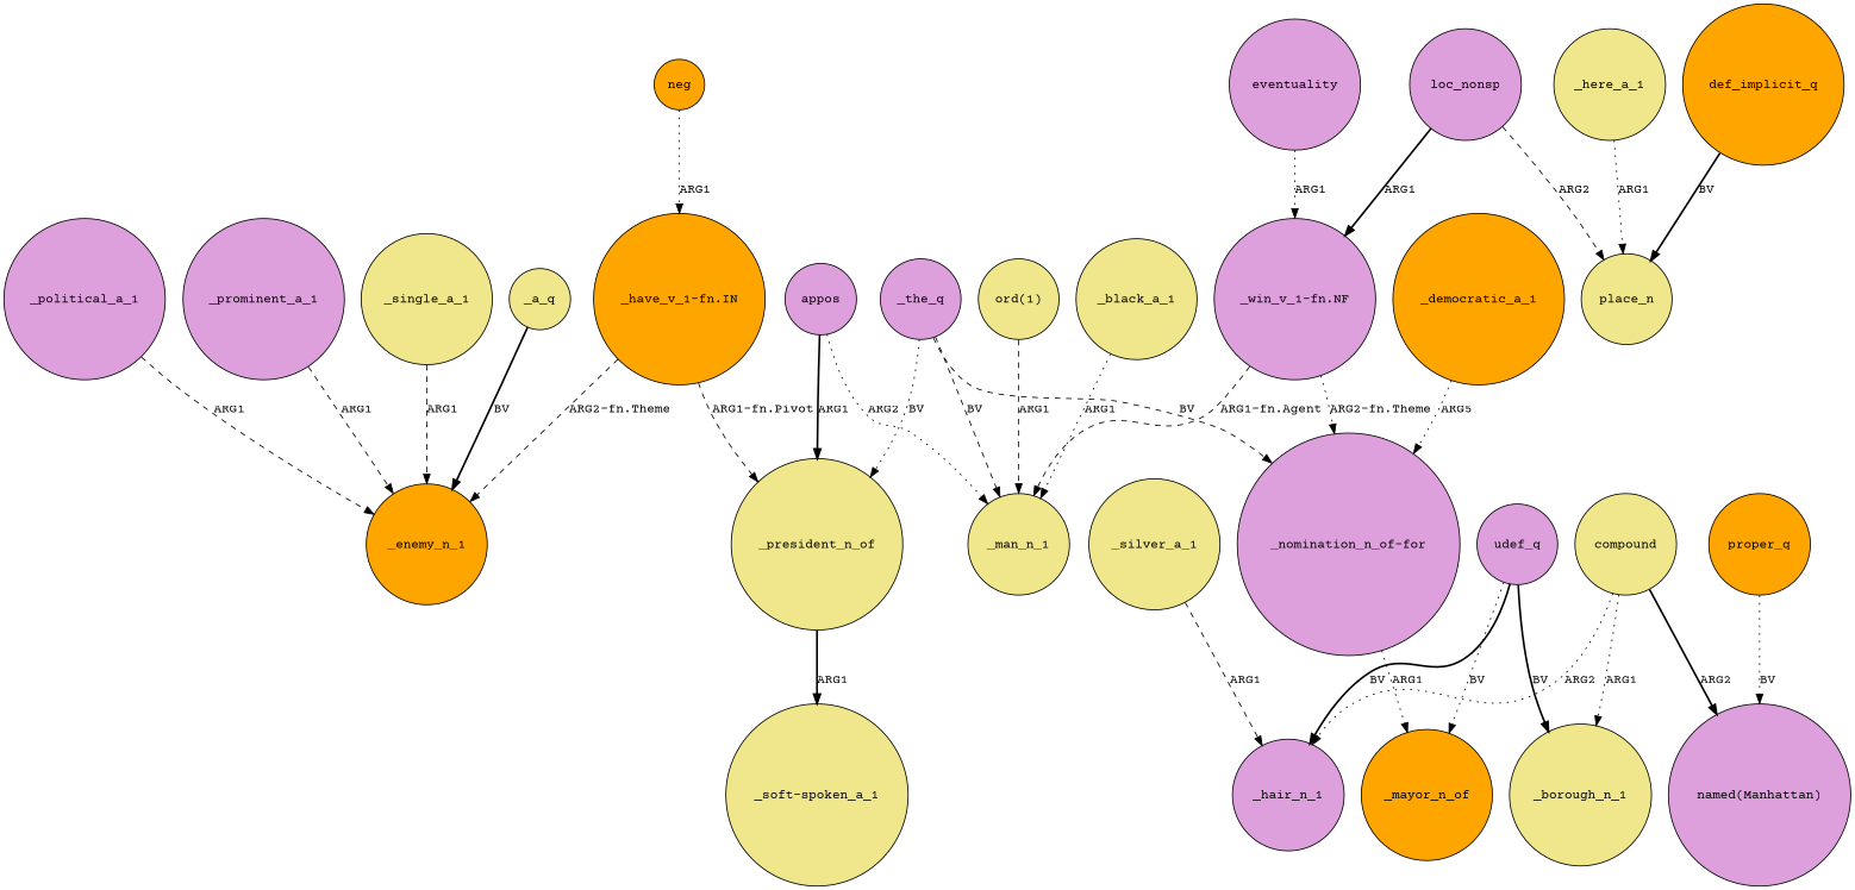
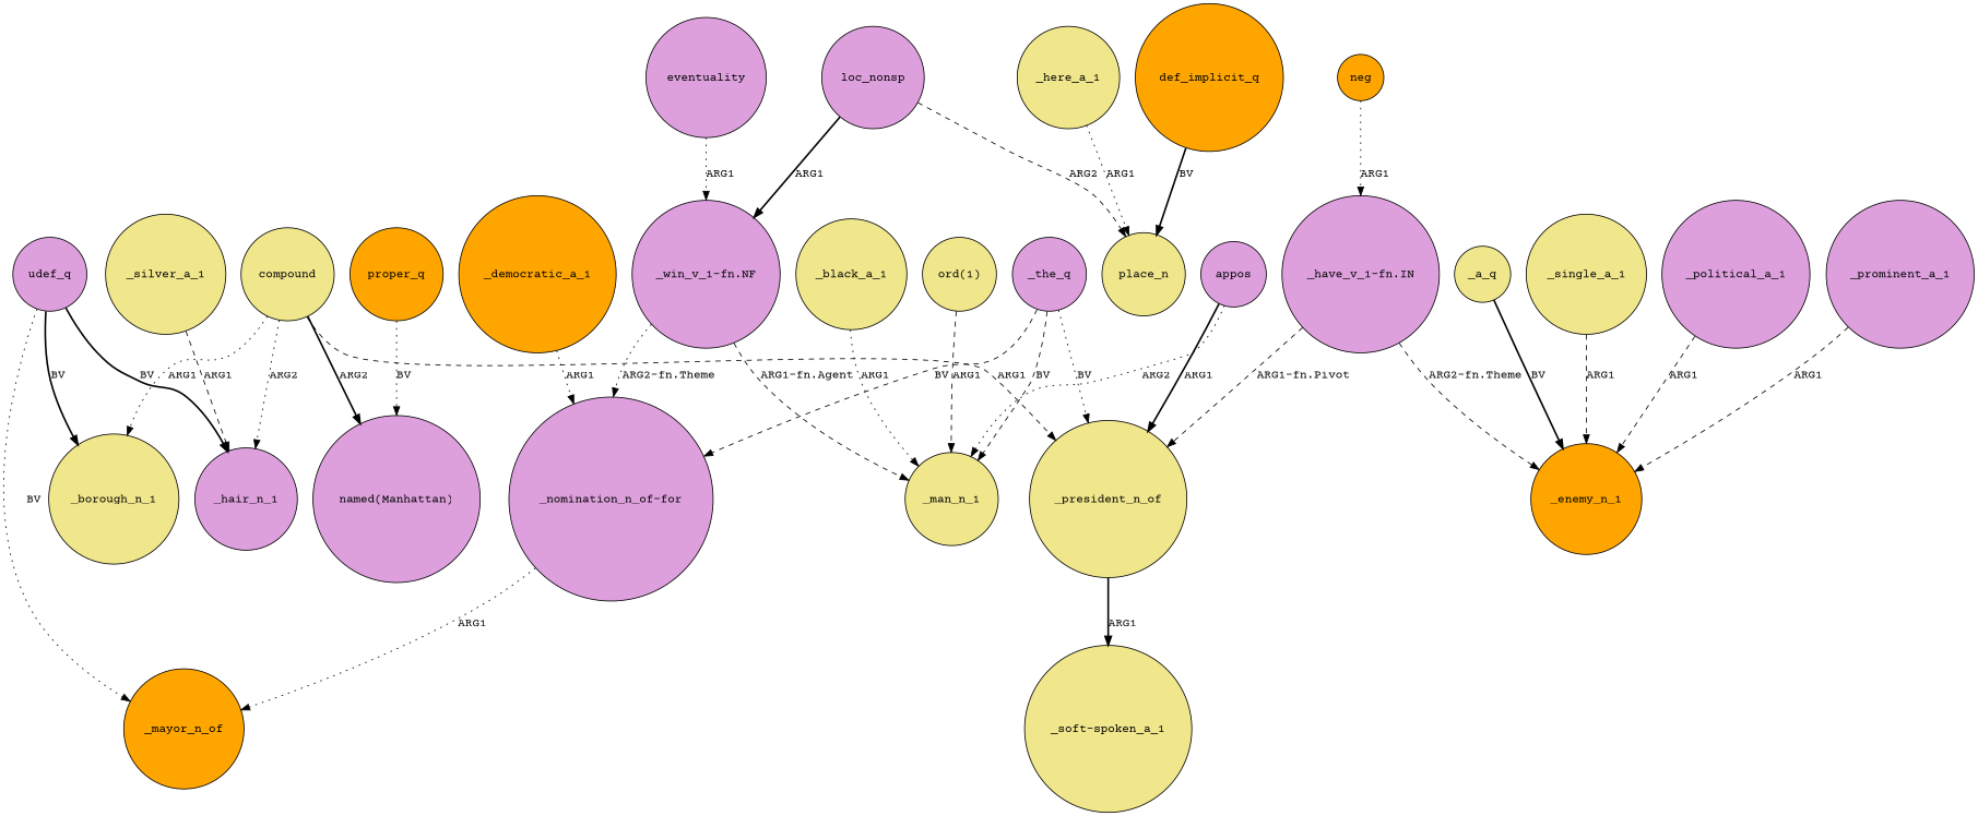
  digraph {
    fontname="Courier Prime"
    node [fillcolor=khaki fontname="Courier Prime" shape=circle style=filled]
    edge [fontname="Courier Prime" style=dotted]
    _enemy_n_1 [fillcolor=orange]
    _a_q
    _here_a_1
    place_n
    "_nomination_n_of-for" [fillcolor=plum]
    _mayor_n_of [fillcolor=orange]
-   "_have_v_1-fn.IN" [fillcolor=orange]
+   "_have_v_1-fn.IN" [fillcolor=plum]
    _president_n_of
    "_soft-spoken_a_1"
    _the_q [fillcolor=plum]
    _man_n_1
    appos [fillcolor=plum]
    neg [fillcolor=orange]
    udef_q [fillcolor=plum]
    _hair_n_1 [fillcolor=plum]
    _borough_n_1
    _single_a_1
    "_win_v_1-fn.NF" [fillcolor=plum]
    def_implicit_q [fillcolor=orange]
    _democratic_a_1 [fillcolor=orange]
    _black_a_1
    proper_q [fillcolor=orange]
    "named(Manhattan)" [fillcolor=plum]
    compound
    _silver_a_1
    _political_a_1 [fillcolor=plum]
    "ord(1)"
    _prominent_a_1 [fillcolor=plum]
    loc_nonsp [fillcolor=plum]
    eventuality [fillcolor=plum]
    _a_q -> _enemy_n_1 [label=BV style=bold]
    _here_a_1 -> place_n [label=ARG1]
    "_nomination_n_of-for" -> _mayor_n_of [label=ARG1]
    "_have_v_1-fn.IN" -> _enemy_n_1 [label="ARG2-fn.Theme" style=dashed]
    "_have_v_1-fn.IN" -> _president_n_of [label="ARG1-fn.Pivot" style=dashed]
    _president_n_of -> "_soft-spoken_a_1" [label=ARG1 style=bold]
    _the_q -> "_nomination_n_of-for" [label=BV style=dashed]
    _the_q -> _president_n_of [label=BV]
    _the_q -> _man_n_1 [label=BV style=dashed]
    appos -> _president_n_of [label=ARG1 style=bold]
    appos -> _man_n_1 [label=ARG2]
    neg -> "_have_v_1-fn.IN" [label=ARG1]
    udef_q -> _mayor_n_of [label=BV]
    udef_q -> _hair_n_1 [label=BV style=bold]
    udef_q -> _borough_n_1 [label=BV style=bold]
    _single_a_1 -> _enemy_n_1 [label=ARG1 style=dashed]
    "_win_v_1-fn.NF" -> "_nomination_n_of-for" [label="ARG2-fn.Theme"]
    "_win_v_1-fn.NF" -> _man_n_1 [label="ARG1-fn.Agent" style=dashed]
    def_implicit_q -> place_n [label=BV style=bold]
-   _democratic_a_1 -> "_nomination_n_of-for" [label=ARG5]
+   _democratic_a_1 -> "_nomination_n_of-for" [label=ARG1]
    _black_a_1 -> _man_n_1 [label=ARG1]
    proper_q -> "named(Manhattan)" [label=BV]
+   compound -> _president_n_of [label=ARG1 style=dashed]
    compound -> _hair_n_1 [label=ARG2]
    compound -> _borough_n_1 [label=ARG1]
    compound -> "named(Manhattan)" [label=ARG2 style=bold]
    _silver_a_1 -> _hair_n_1 [label=ARG1 style=dashed]
    _political_a_1 -> _enemy_n_1 [label=ARG1 style=dashed]
    "ord(1)" -> _man_n_1 [label=ARG1 style=dashed]
    _prominent_a_1 -> _enemy_n_1 [label=ARG1 style=dashed]
    loc_nonsp -> place_n [label=ARG2 style=dashed]
    loc_nonsp -> "_win_v_1-fn.NF" [label=ARG1 style=bold]
    eventuality -> "_win_v_1-fn.NF" [label=ARG1]
  }
